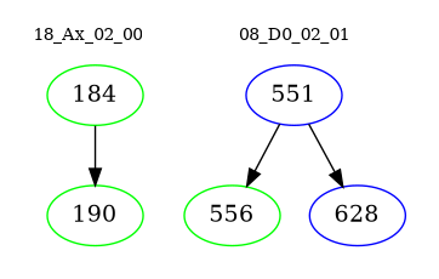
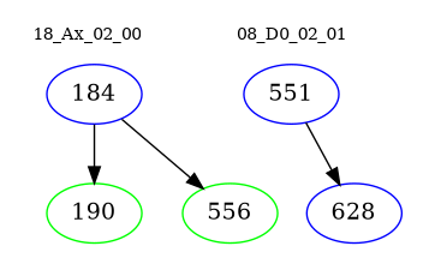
  digraph {
    node [color=blue]
    edge [color=black]
-   n1 [color=green label=184]
+   n1 [label=184]
    n2 [color=green label=190]
    n3 [label=551]
    n4 [label=628]
    n5 [color=green label=556]
    subgraph cluster_1 {
      color=white
      fontsize=10
      label="18_Ax_02_00"
      n1
      n2
    }
    subgraph cluster_2 {
      color=white
      fontsize=10
      label="08_D0_02_01"
      n3
      n4
      n5
    }
    n1 -> n2
    n3 -> n4
-   n3 -> n5
+   n1 -> n5
  }
